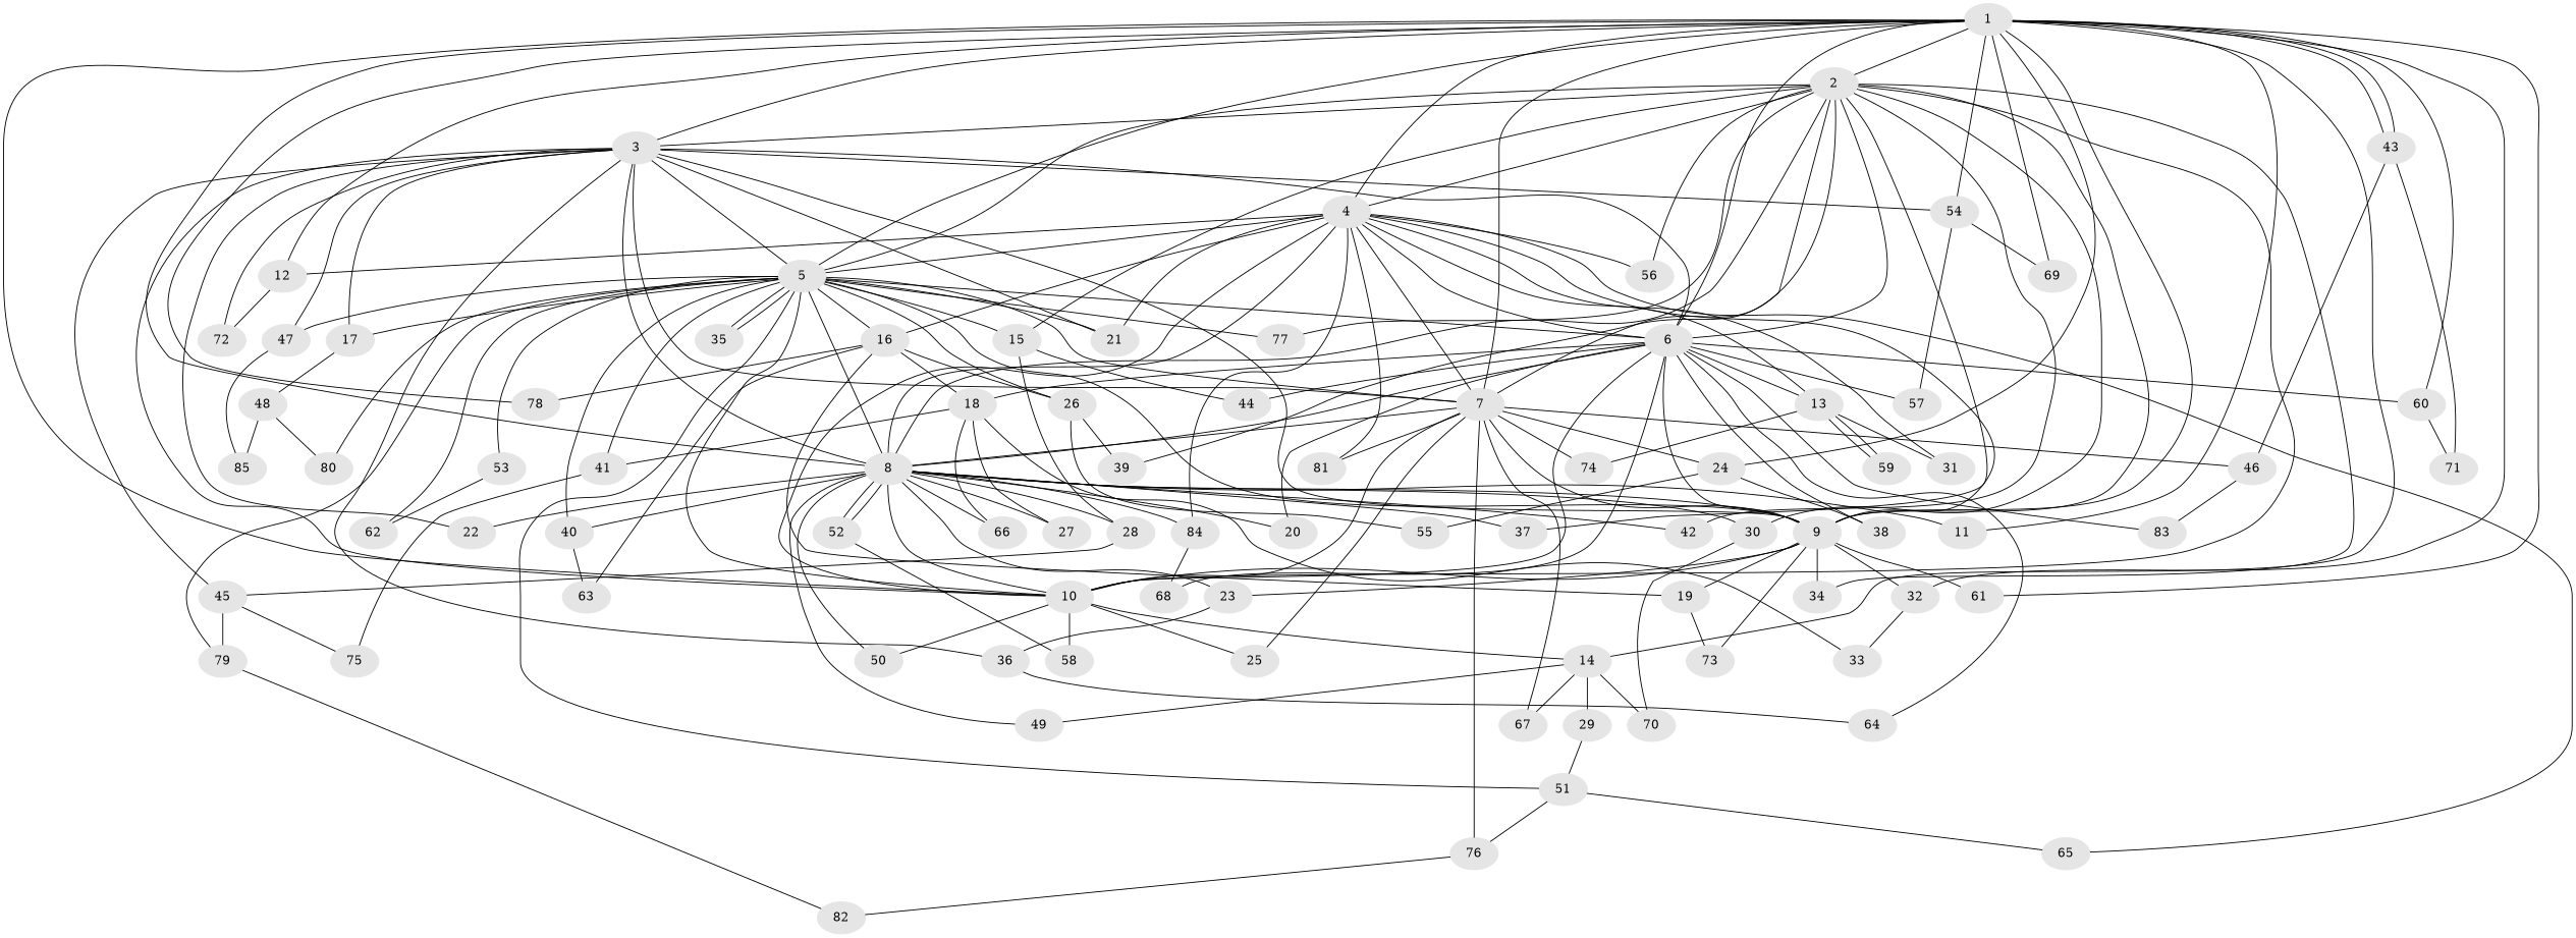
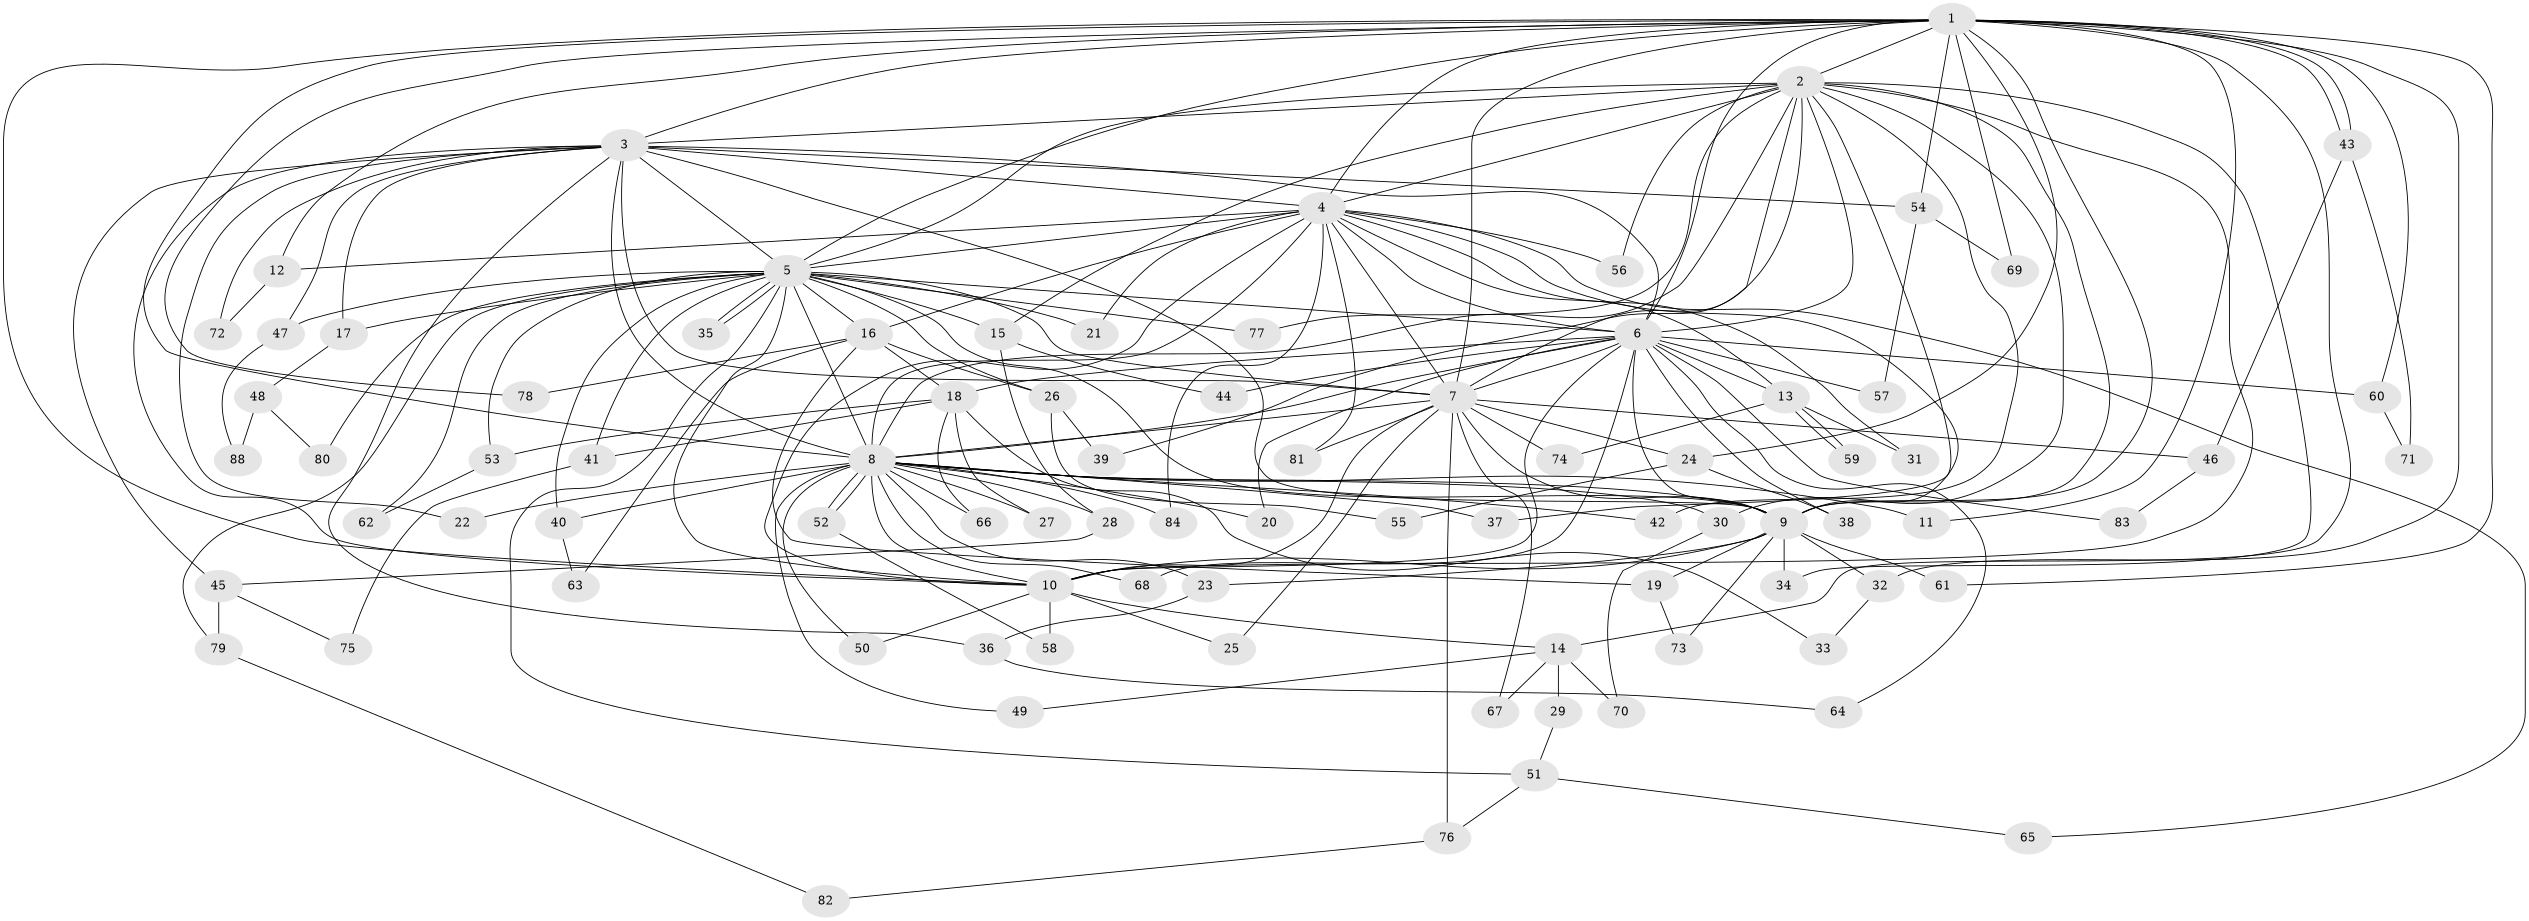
  graph {
    node [color=gray90 style=filled]
    1
    2
    3
    4
    5
    6
    7
    8
    9
    10
    11
    12
    14
    24
    32
    43
    54
    60
    61
    69
    78
    15
    30
    34
    37
    39
    42
    56
    77
    17
    22
    36
    45
    47
    72
    13
    16
    21
    31
    65
    81
    84
    26
    35
    40
    41
    51
    53
    62
    79
    80
    18
    20
    38
    44
    57
    64
    68
    83
    25
    46
    67
    74
    76
    23
    27
    28
    49
    50
    52
    66
    19
    73
    58
    29
    70
    55
    33
    71
    48
    75
-   85
+   85 [label=88]
    59
    63
    82
    1 -- 2
    1 -- 3
    1 -- 4
    1 -- 5
    1 -- 6
    1 -- 7
    1 -- 8
    1 -- 9
    1 -- 10
    1 -- 11
    1 -- 12
    1 -- 14
    1 -- 24
    1 -- 32
    1 -- 43
    1 -- 43
    1 -- 54
    1 -- 60
    1 -- 61
    1 -- 69
    1 -- 78
    2 -- 3
    2 -- 4
    2 -- 5
    2 -- 6
    2 -- 7
    2 -- 8
    2 -- 9
    2 -- 10
    2 -- 15
    2 -- 30
    2 -- 34
    2 -- 37
    2 -- 39
    2 -- 42
    2 -- 56
    2 -- 77
-   3 -- 21
+   3 -- 4
    3 -- 5
    3 -- 6
    3 -- 7
    3 -- 8
    3 -- 9
    3 -- 10
    3 -- 54
    3 -- 17
    3 -- 22
    3 -- 36
    3 -- 45
    3 -- 47
    3 -- 72
    4 -- 5
    4 -- 6
    4 -- 7
    4 -- 8
    4 -- 9
    4 -- 10
    4 -- 12
    4 -- 56
    4 -- 13
    4 -- 16
    4 -- 21
    4 -- 31
    4 -- 65
    4 -- 81
    4 -- 84
    5 -- 6
    5 -- 7
    5 -- 8
    5 -- 9
    5 -- 10
    5 -- 15
    5 -- 77
    5 -- 17
    5 -- 47
    5 -- 16
    5 -- 21
    5 -- 26
    5 -- 35
    5 -- 35
    5 -- 40
    5 -- 41
    5 -- 51
    5 -- 53
    5 -- 62
    5 -- 79
    5 -- 80
+   6 -- 7
    6 -- 8
    6 -- 9
    6 -- 10
    6 -- 60
    6 -- 13
    6 -- 18
    6 -- 20
    6 -- 38
    6 -- 44
    6 -- 57
    6 -- 64
    6 -- 68
    6 -- 83
    7 -- 8
    7 -- 9
    7 -- 10
    7 -- 24
    7 -- 81
    7 -- 25
    7 -- 46
    7 -- 67
    7 -- 74
    7 -- 76
    8 -- 9
    8 -- 10
    8 -- 11
    8 -- 30
    8 -- 37
    8 -- 42
    8 -- 22
    8 -- 84
    8 -- 40
    8 -- 20
-   84 -- 68
+   8 -- 68
    8 -- 23
    8 -- 27
    8 -- 28
    8 -- 49
    8 -- 50
    8 -- 52
    8 -- 52
    8 -- 66
    9 -- 10
    9 -- 32
    9 -- 61
    9 -- 34
    9 -- 23
    9 -- 19
    9 -- 73
    10 -- 14
    10 -- 25
    10 -- 50
    10 -- 58
    12 -- 72
    14 -- 67
    14 -- 49
    14 -- 29
    14 -- 70
    24 -- 38
    24 -- 55
    32 -- 33
    43 -- 46
    43 -- 71
    54 -- 69
    54 -- 57
    60 -- 71
    15 -- 44
    15 -- 28
    30 -- 70
    17 -- 48
    36 -- 64
    45 -- 79
    45 -- 75
    47 -- 85
    13 -- 31
    13 -- 74
    13 -- 59
    13 -- 59
    16 -- 78
    16 -- 26
    16 -- 18
    16 -- 19
    16 -- 63
    26 -- 39
    26 -- 55
    40 -- 63
    41 -- 75
    51 -- 65
    51 -- 76
    53 -- 62
    79 -- 82
    18 -- 41
+   18 -- 53
    18 -- 27
    18 -- 66
    18 -- 33
    46 -- 83
    76 -- 82
    23 -- 36
    28 -- 45
    52 -- 58
    19 -- 73
    29 -- 51
    48 -- 80
    48 -- 85
  }
